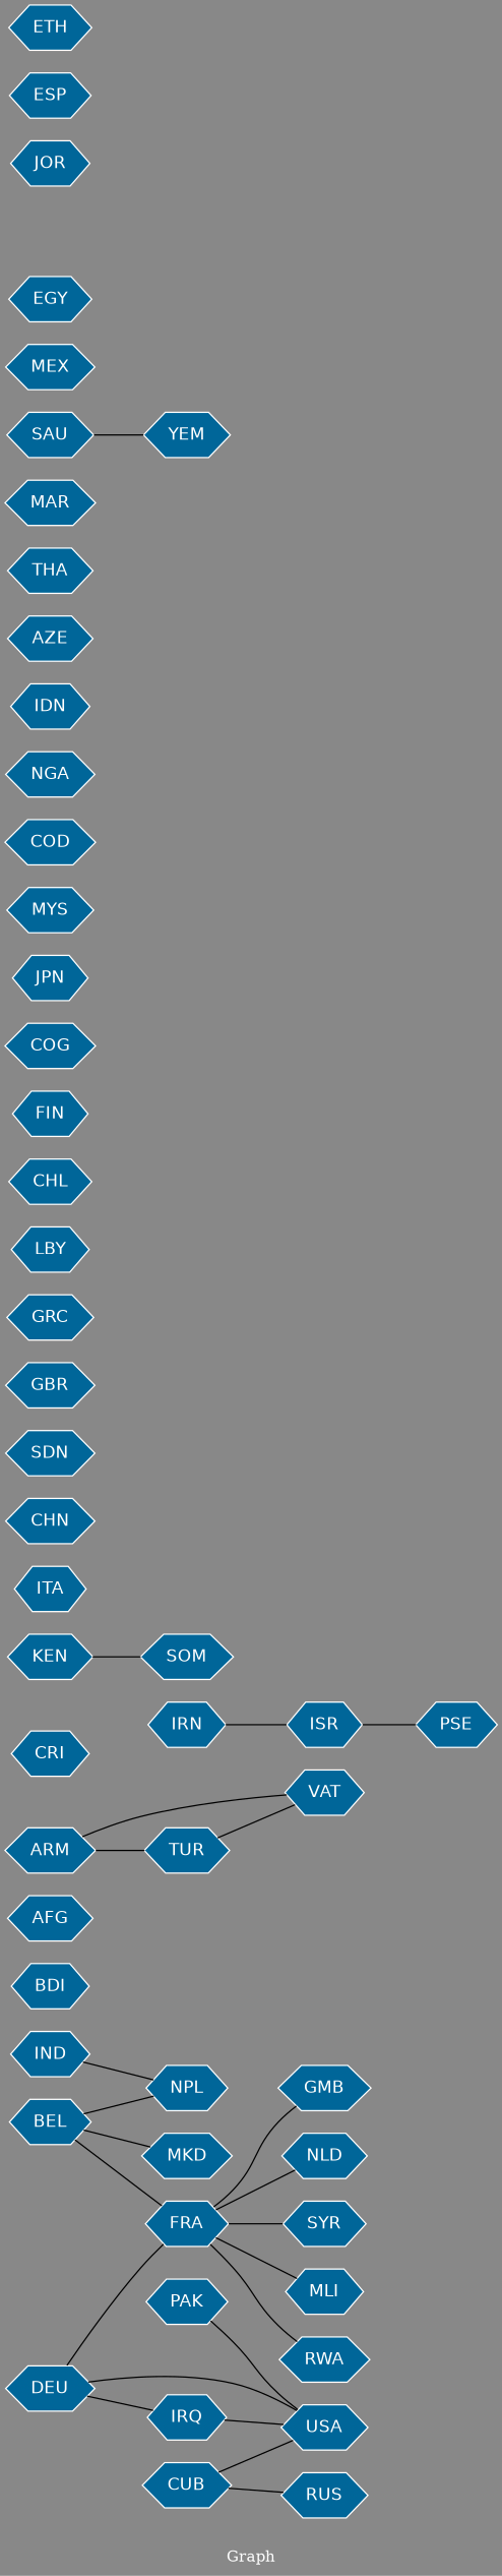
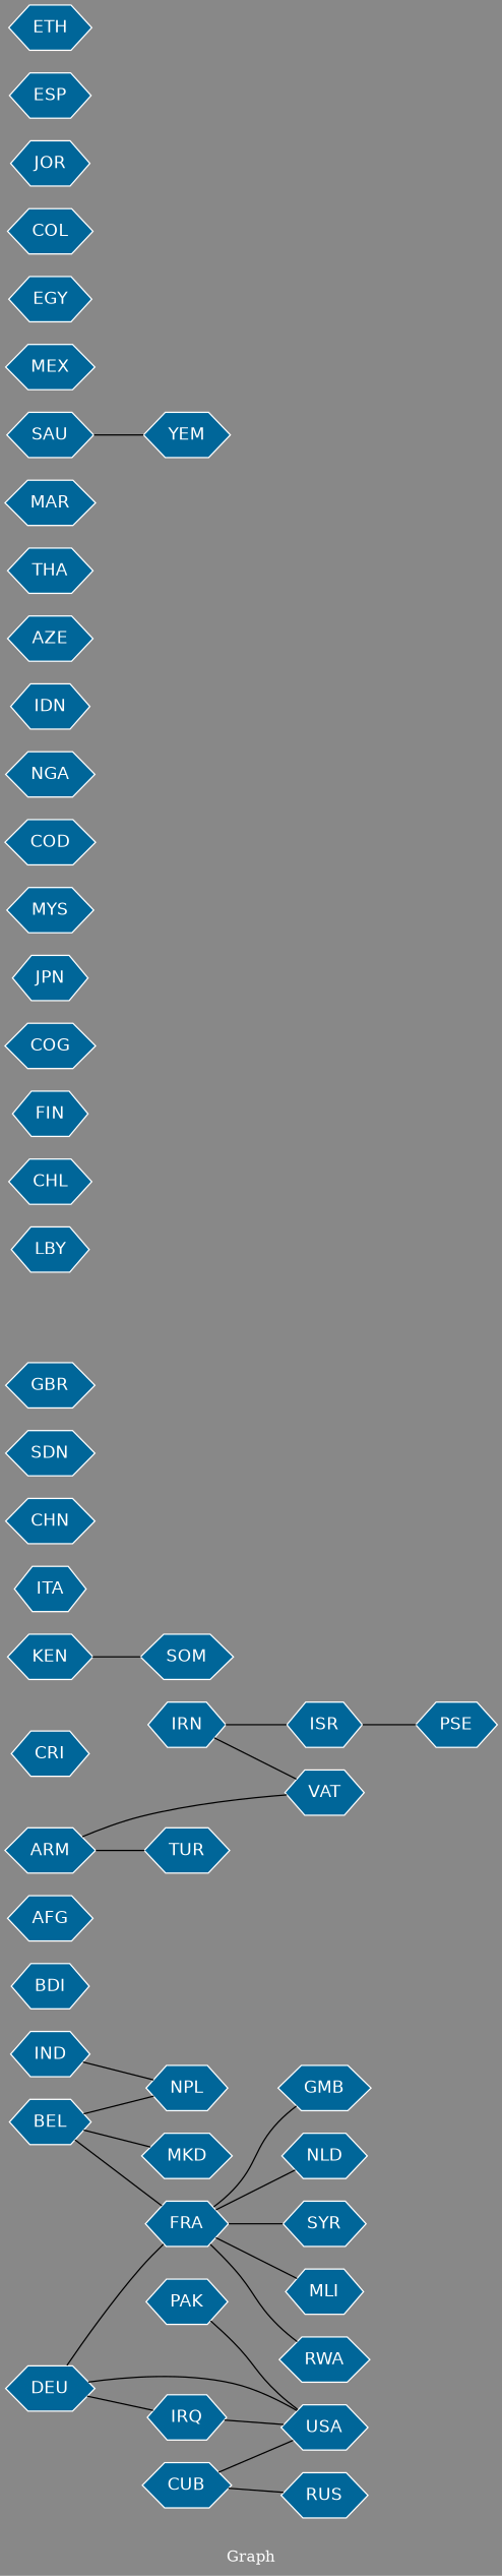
  graph {
    bgcolor="#888888"
    fontcolor=white
    fontsize=12
    label="Graph"
    rankdir=LR
    node [color=white fillcolor="#006699" fontcolor=white fontname=Helvetica shape=hexagon style=filled]
    edge [arrowhead=open color=black fontcolor=white fontname=Courier fontsize=12 weight=1]
    n1 [label=FRA]
    n2 [label=SYR]
    n3 [label=MLI]
    n4 [label=RWA]
    n5 [label=GMB]
    n6 [label=NLD]
    n7 [label=BEL]
    n8 [label=NPL]
    n9 [label=MKD]
    n10 [label=IRQ]
    n11 [label=USA]
    n12 [label=BDI]
    n13 [label=AFG]
    n14 [label=IRN]
    n15 [label=ISR]
    n16 [label=PSE]
    n17 [label=VAT]
    n18 [label=CRI]
    n19 [label=TUR]
    n20 [label=ARM]
    n21 [label=KEN]
    n22 [label=SOM]
    n23 [label=ITA]
    n24 [label=DEU]
    n25 [label=RUS]
    n26 [label=CHN]
    n27 [label=SDN]
    n28 [label=GBR]
-   n29 [label=GRC]
    n30 [label=LBY]
    n31 [label=CHL]
    n32 [label=FIN]
    n33 [label=CUB]
    n34 [label=COG]
    n35 [label=JPN]
    n36 [label=MYS]
    n37 [label=COD]
    n38 [label=NGA]
    n39 [label=IDN]
    n40 [label=IND]
    n41 [label=AZE]
    n42 [label=THA]
    n43 [label=MAR]
    n44 [label=YEM]
    n45 [label=SAU]
    n46 [label=MEX]
    n47 [label=EGY]
    n48 [label=PAK]
+   n49 [label=COL]
    n50 [label=JOR]
    n51 [label=ESP]
    n52 [label=ETH]
    n1 -- n2 [weight=4]
    n1 -- n3
    n1 -- n4
    n1 -- n5
    n1 -- n6
    n7 -- n1 [weight=4]
    n7 -- n8 [weight=7]
    n7 -- n9
    n10 -- n11 [weight=2]
    n14 -- n15 [weight=3]
    n15 -- n16 [weight=3]
-   n19 -- n17 [weight=2]
+   n14 -- n17 [weight=2]
    n20 -- n17 [weight=3]
    n20 -- n19 [weight=5]
    n21 -- n22 [weight=2]
    n24 -- n1
    n24 -- n10 [weight=2]
    n24 -- n11
    n33 -- n11 [weight=4]
    n33 -- n25
    n40 -- n8 [weight=2]
    n45 -- n44 [weight=2]
    n48 -- n11
  }
